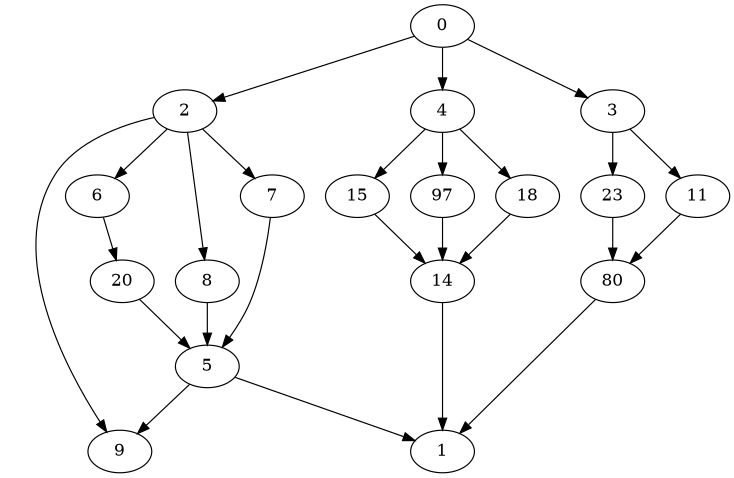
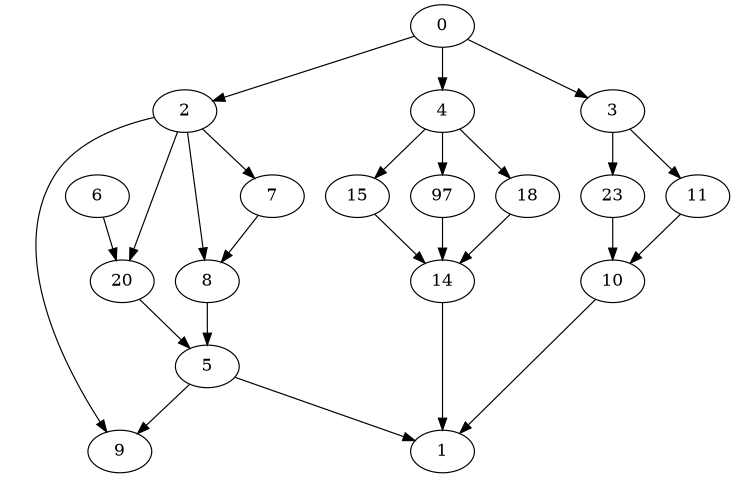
  digraph {
    node [Weight=8]
    edge [Weight=3]
    0
    2
    4 [Weight=11]
    3 [Weight=5]
    6
    7 [Weight=10]
    8 [Weight=6]
    9 [Weight=3]
    n9 [label=97]
    18 [Weight=13]
    15 [Weight=5]
    n12 [Weight=14 label=23]
    11 [Weight=3]
    20 [Weight=16]
    5 [Weight=6]
    14 [Weight=5]
    1 [Weight=5]
-   10 [Weight=3 label=80]
+   10 [Weight=3]
    0 -> 2 [Weight=5]
    0 -> 4 [Weight=9]
    0 -> 3 [Weight=2]
-   2 -> 6
+   2 -> 20
    2 -> 7 [Weight=7]
    2 -> 8
    2 -> 9 [Weight=9]
    4 -> n9 [Weight=8]
    4 -> 18 [Weight=5]
    4 -> 15 [Weight=5]
    3 -> n12
    3 -> 11
    6 -> 20 [Weight=10]
-   7 -> 5 [Weight=6]
+   7 -> 8 [Weight=6]
    8 -> 5 [Weight=4]
    n9 -> 14 [Weight=9]
    18 -> 14
    15 -> 14
    n12 -> 10 [Weight=4]
    11 -> 10 [Weight=4]
    20 -> 5 [Weight=9]
    5 -> 9 [Weight=7]
    5 -> 1 [Weight=9]
    14 -> 1
    10 -> 1 [Weight=8]
  }
